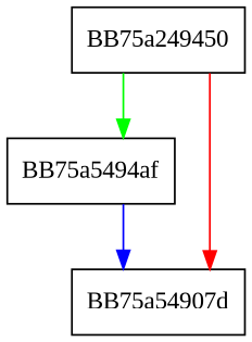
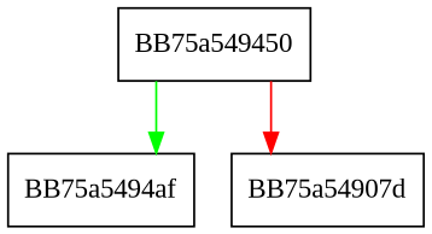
  digraph {
    fontname="Liberation Serif"
    splines=ortho
    node [fontname="Liberation Serif" shape=box]
    edge [fontname="Liberation Serif"]
-   BB75a549450 [label=BB75a249450]
+   BB75a549450
    BB75a5494af
    n3 [label=BB75a54907d]
    BB75a549450 -> BB75a5494af [color=green]
    BB75a549450 -> n3 [color=red]
-   BB75a5494af -> n3 [color=blue]
  }
